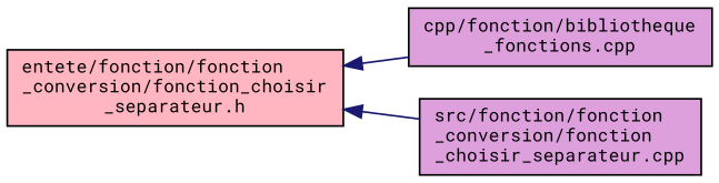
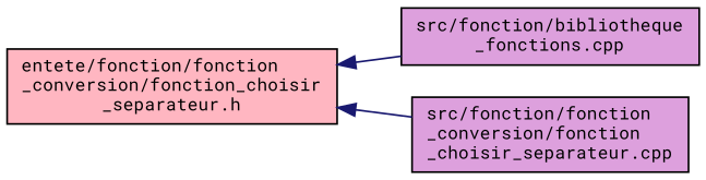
  digraph {
    rankdir=LR
    fontname="Roboto Mono"
    node [color=black fillcolor=plum fontname="Roboto Mono" fontsize=10 shape=record style=filled]
    edge [color=midnightblue dir=back fontname="Roboto Mono" fontsize=10 labelfontname=Helvetica labelfontsize=10 style=solid]
    n1 [fillcolor=lightpink fontcolor=black height=0.2 label="entete/fonction/fonction\l_conversion/fonction_choisir\l_separateur.h" width=0.4]
-   n2 [height=0.2 label="cpp/fonction/bibliotheque\l_fonctions.cpp" width=0.4]
+   n2 [height=0.2 label="src/fonction/bibliotheque\l_fonctions.cpp" width=0.4]
    n3 [height=0.2 label="src/fonction/fonction\l_conversion/fonction\l_choisir_separateur.cpp" width=0.4]
    n1 -> n2
    n1 -> n3
  }
